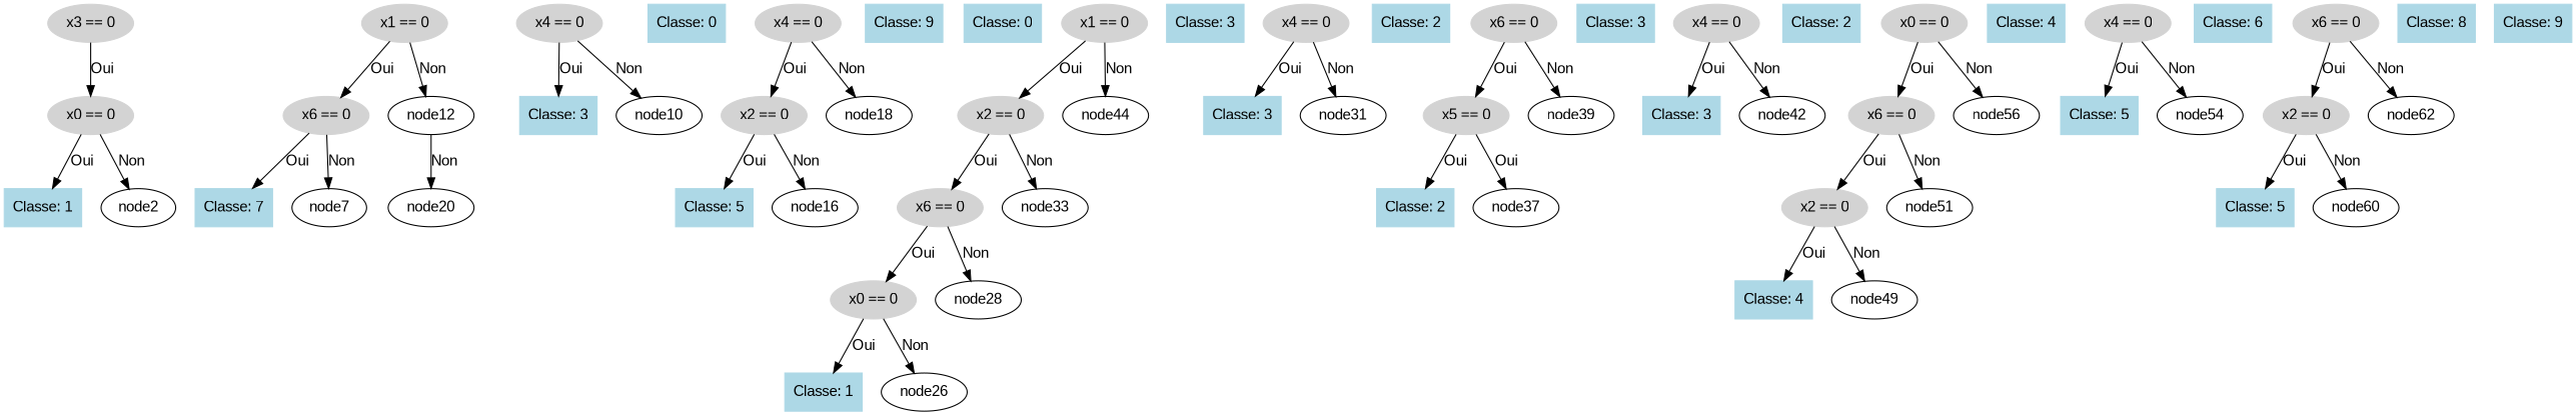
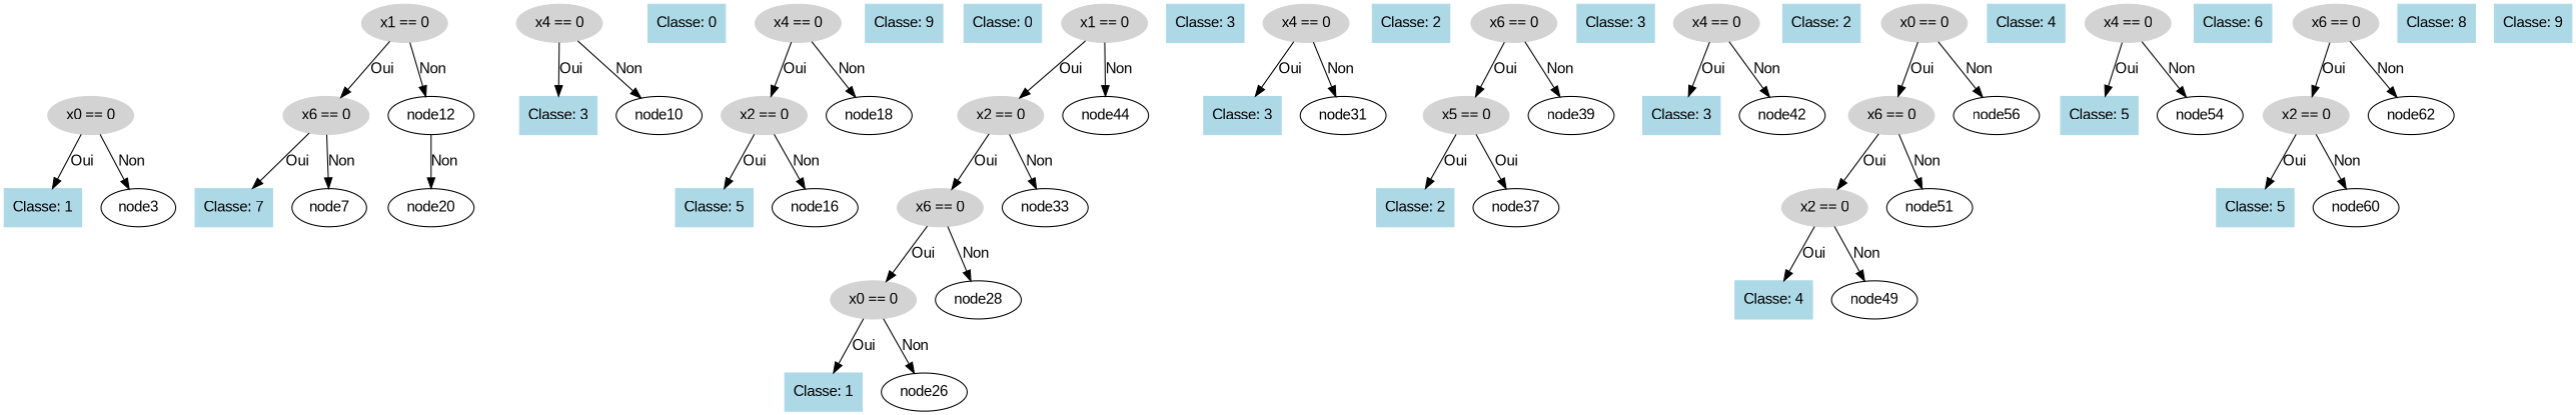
  digraph {
    fontname="Liberation Sans"
    node [color=lightblue fontname="Liberation Sans" shape=box style=filled]
    edge [fontname="Liberation Sans"]
-   n1 [color=lightgray label="x3 == 0" shape=ellipse]
    n2 [color=lightgray label="x0 == 0" shape=ellipse]
    n3 [label="Classe: 1"]
-   node3 [label=node2 color="" shape="" style=""]
+   node3 [color="" shape="" style=""]
    node20 [color="" shape="" style=""]
    n6 [color=lightgray label="x1 == 0" shape=ellipse]
    n7 [color=lightgray label="x6 == 0" shape=ellipse]
    node12 [color="" shape="" style=""]
    n9 [label="Classe: 7"]
    node7 [color="" shape="" style=""]
    n11 [color=lightgray label="x4 == 0" shape=ellipse]
    n12 [label="Classe: 3"]
    node10 [color="" shape="" style=""]
    n14 [label="Classe: 0"]
    n15 [color=lightgray label="x4 == 0" shape=ellipse]
    n16 [color=lightgray label="x2 == 0" shape=ellipse]
    node18 [color="" shape="" style=""]
    n18 [label="Classe: 5"]
    node16 [color="" shape="" style=""]
    n20 [label="Classe: 9"]
    n21 [label="Classe: 0"]
    n22 [color=lightgray label="x1 == 0" shape=ellipse]
    n23 [color=lightgray label="x2 == 0" shape=ellipse]
    node44 [color="" shape="" style=""]
    n25 [color=lightgray label="x6 == 0" shape=ellipse]
    node33 [color="" shape="" style=""]
    n27 [color=lightgray label="x0 == 0" shape=ellipse]
    node28 [color="" shape="" style=""]
    n29 [label="Classe: 1"]
    node26 [color="" shape="" style=""]
    n31 [label="Classe: 3"]
    n32 [color=lightgray label="x4 == 0" shape=ellipse]
    n33 [label="Classe: 3"]
    node31 [color="" shape="" style=""]
    n35 [label="Classe: 2"]
    n36 [color=lightgray label="x6 == 0" shape=ellipse]
    n37 [color=lightgray label="x5 == 0" shape=ellipse]
    node39 [color="" shape="" style=""]
    n39 [label="Classe: 2"]
    node37 [color="" shape="" style=""]
    n41 [label="Classe: 3"]
    n42 [color=lightgray label="x4 == 0" shape=ellipse]
    n43 [label="Classe: 3"]
    node42 [color="" shape="" style=""]
    n45 [label="Classe: 2"]
    n46 [color=lightgray label="x0 == 0" shape=ellipse]
    n47 [color=lightgray label="x6 == 0" shape=ellipse]
    node56 [color="" shape="" style=""]
    n49 [color=lightgray label="x2 == 0" shape=ellipse]
    node51 [color="" shape="" style=""]
    n51 [label="Classe: 4"]
    node49 [color="" shape="" style=""]
    n53 [label="Classe: 4"]
    n54 [color=lightgray label="x4 == 0" shape=ellipse]
    n55 [label="Classe: 5"]
    node54 [color="" shape="" style=""]
    n57 [label="Classe: 6"]
    n58 [color=lightgray label="x6 == 0" shape=ellipse]
    n59 [color=lightgray label="x2 == 0" shape=ellipse]
    node62 [color="" shape="" style=""]
    n61 [label="Classe: 5"]
    node60 [color="" shape="" style=""]
    n63 [label="Classe: 8"]
    n64 [label="Classe: 9"]
-   n1 -> n2 [label=Oui]
    n2 -> n3 [label=Oui]
    n2 -> node3 [label=Non]
    n6 -> n7 [label=Oui]
    n6 -> node12 [label=Non]
    n7 -> n9 [label=Oui]
    n7 -> node7 [label=Non]
    node12 -> node20 [label=Non]
    n11 -> n12 [label=Oui]
    n11 -> node10 [label=Non]
    n15 -> n16 [label=Oui]
    n15 -> node18 [label=Non]
    n16 -> n18 [label=Oui]
    n16 -> node16 [label=Non]
    n22 -> n23 [label=Oui]
    n22 -> node44 [label=Non]
    n23 -> n25 [label=Oui]
    n23 -> node33 [label=Non]
    n25 -> n27 [label=Oui]
    n25 -> node28 [label=Non]
    n27 -> n29 [label=Oui]
    n27 -> node26 [label=Non]
    n32 -> n33 [label=Oui]
    n32 -> node31 [label=Non]
    n36 -> n37 [label=Oui]
    n36 -> node39 [label=Non]
    n37 -> n39 [label=Oui]
    n37 -> node37 [label=Oui]
    n42 -> n43 [label=Oui]
    n42 -> node42 [label=Non]
    n46 -> n47 [label=Oui]
    n46 -> node56 [label=Non]
    n47 -> n49 [label=Oui]
    n47 -> node51 [label=Non]
    n49 -> n51 [label=Oui]
    n49 -> node49 [label=Non]
    n54 -> n55 [label=Oui]
    n54 -> node54 [label=Non]
    n58 -> n59 [label=Oui]
    n58 -> node62 [label=Non]
    n59 -> n61 [label=Oui]
    n59 -> node60 [label=Non]
  }
